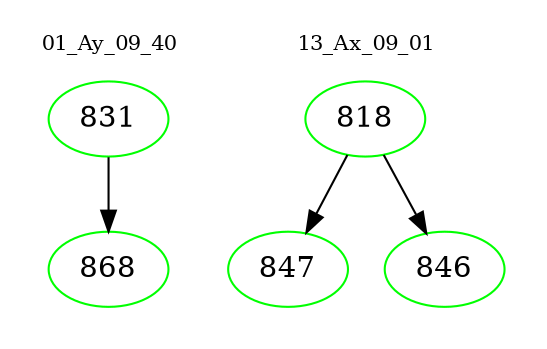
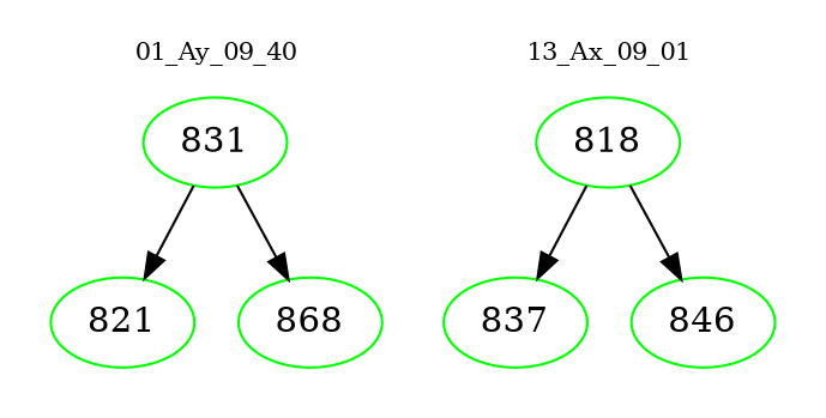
  digraph {
    node [color=green]
    edge [color=black]
    n1 [label=831]
+   n2 [label=821]
    n3 [label=868]
    n4 [label=818]
-   n5 [label=847]
+   n5 [label=837]
    n6 [label=846]
    subgraph cluster_1 {
      color=white
      fontsize=10
      label="01_Ay_09_40"
      n1
+     n2
      n3
    }
    subgraph cluster_2 {
      color=white
      fontsize=10
      label="13_Ax_09_01"
      n4
      n5
      n6
    }
+   n1 -> n2
    n1 -> n3
    n4 -> n5
    n4 -> n6
  }
